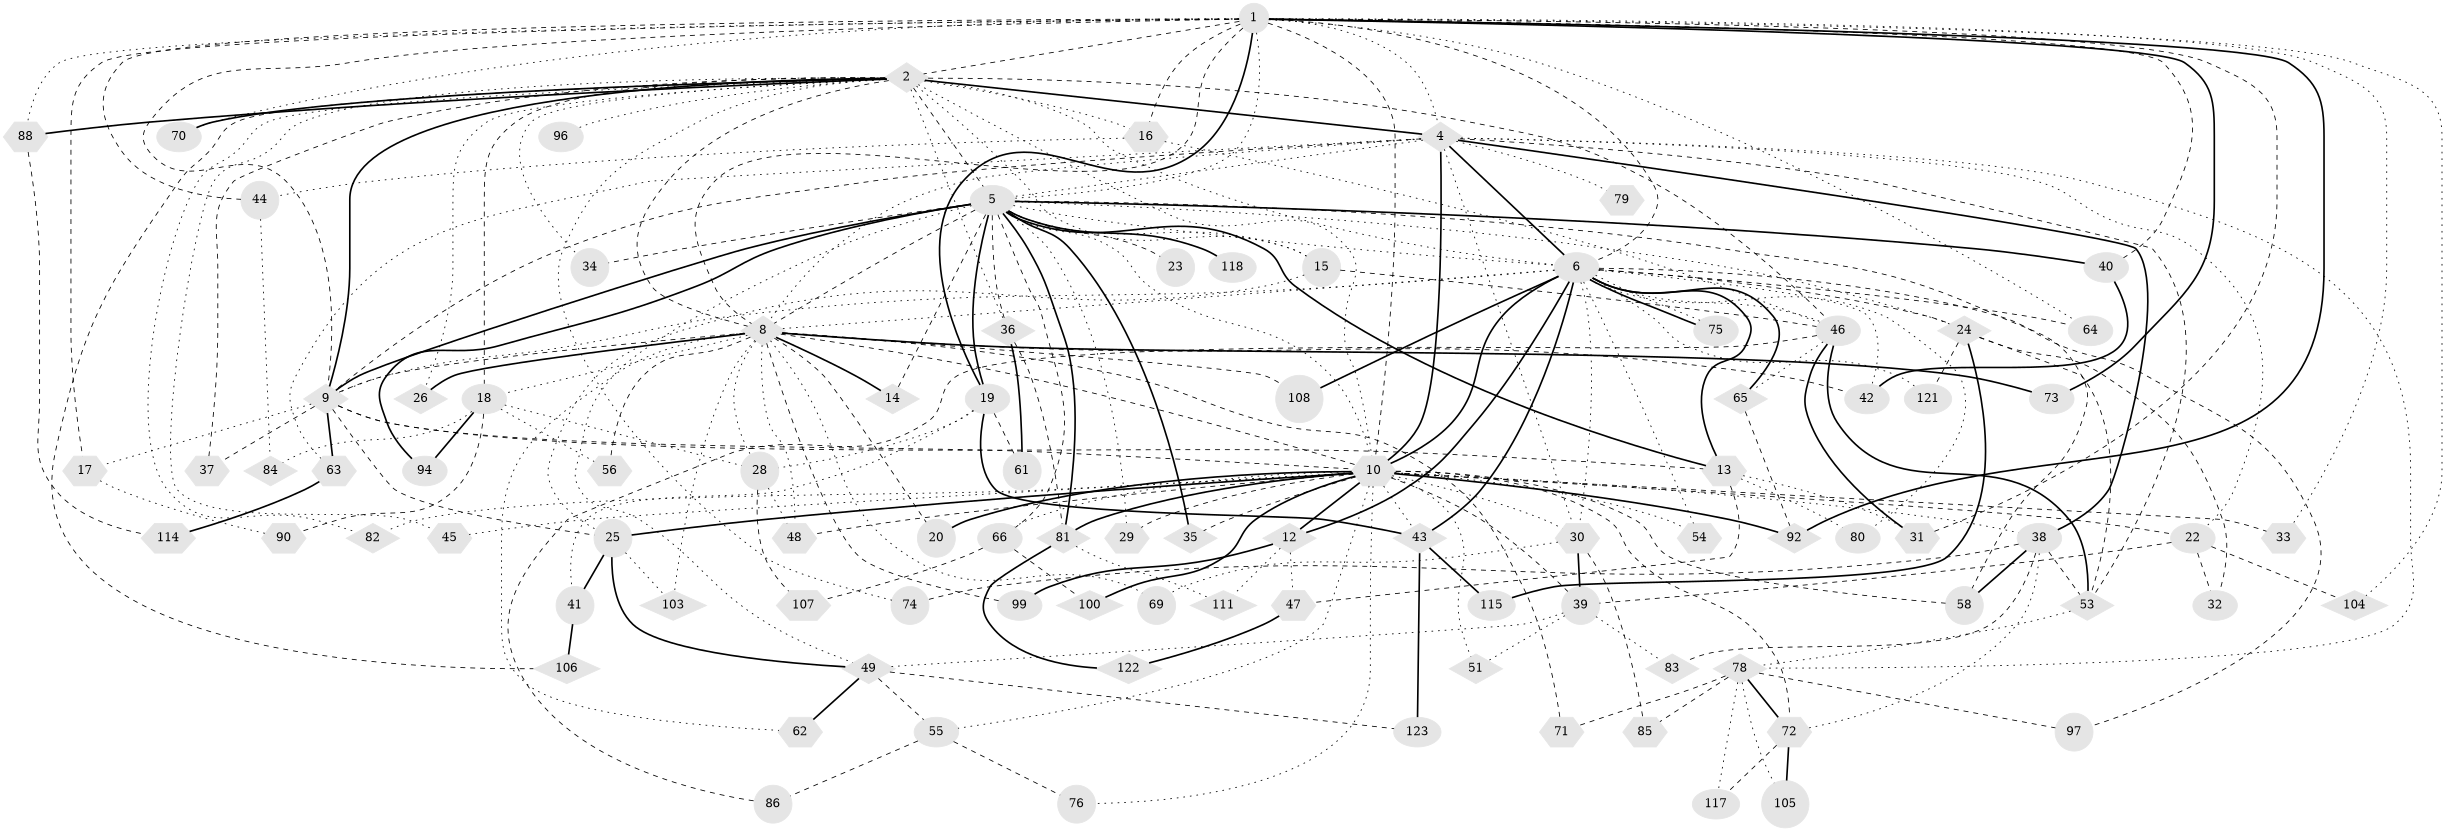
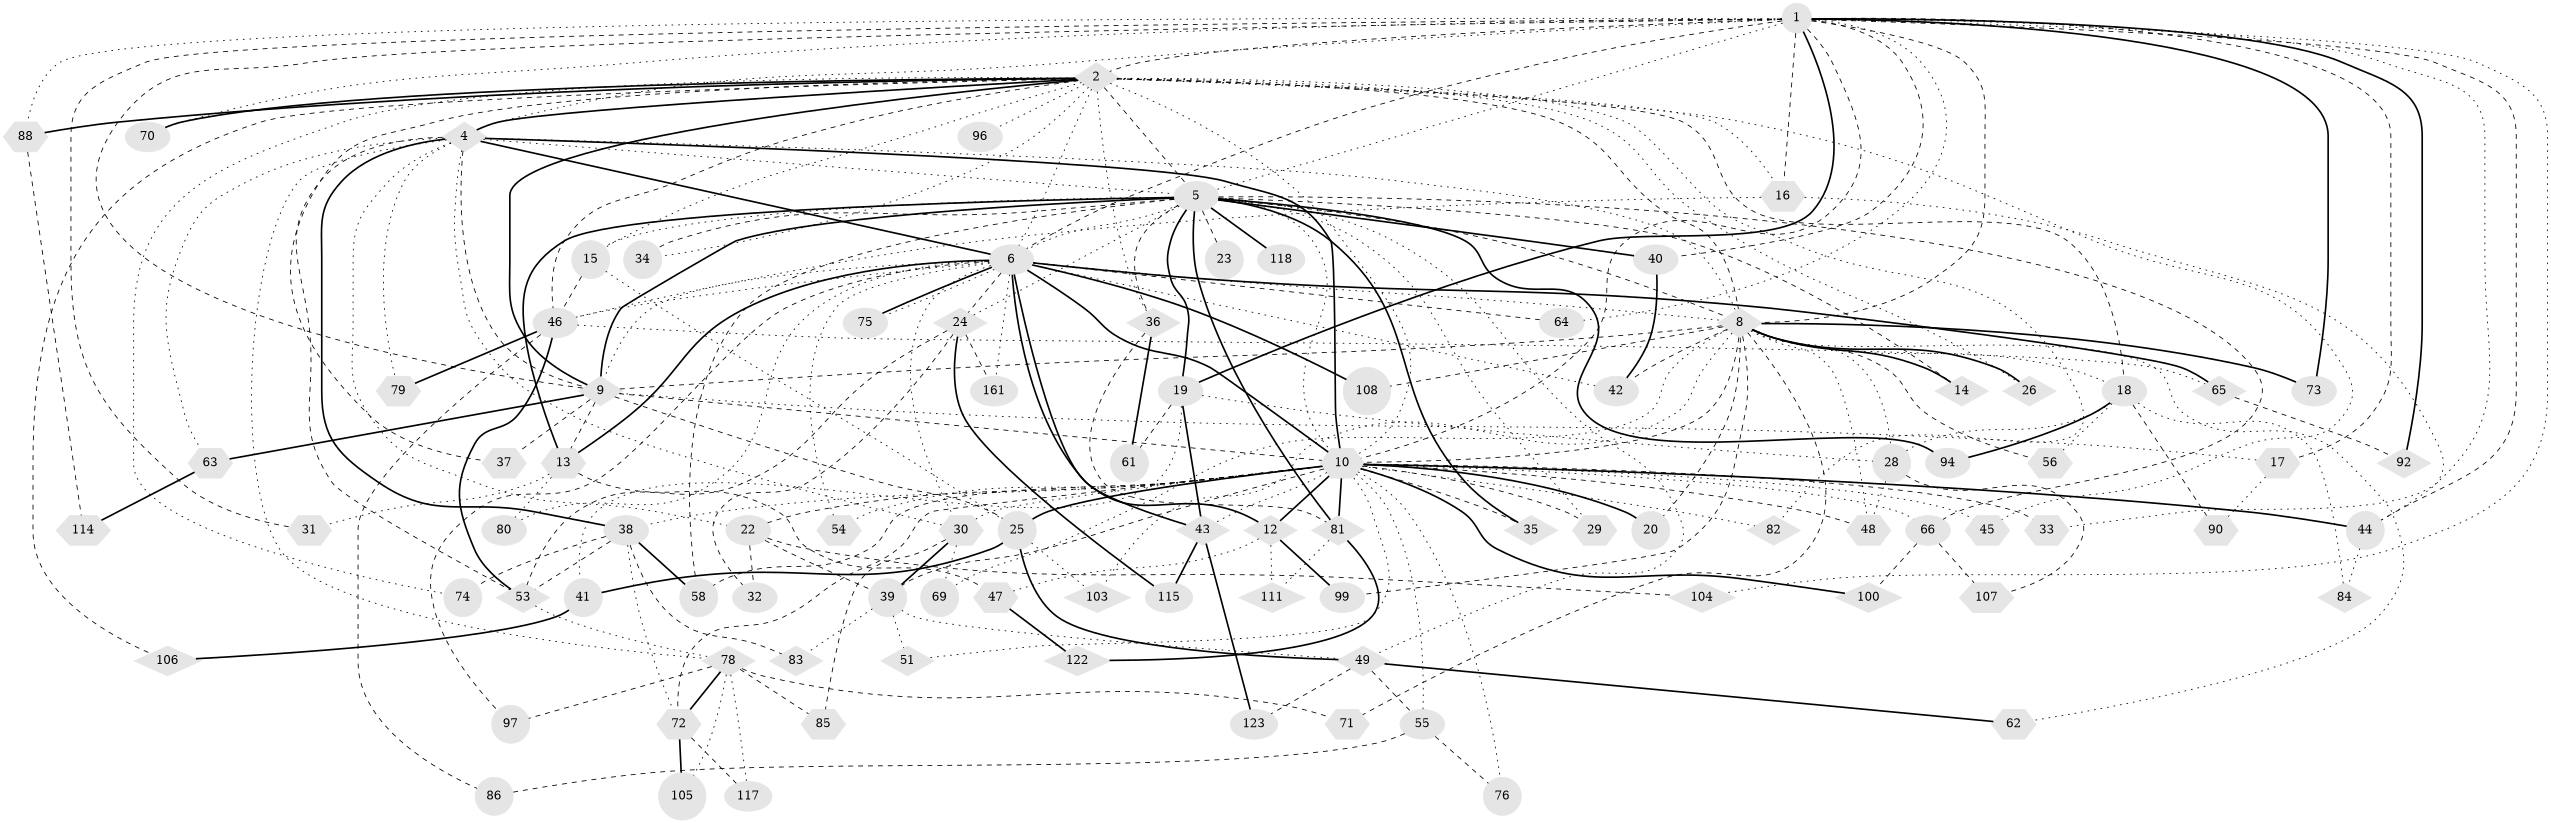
  graph {
    node [color=gray90 shape=diamond style=filled]
    edge [style=dotted]
    1 [shape=circle super="+67"]
    2 [super="+3"]
    4 [super="+93"]
    5 [shape=ellipse super="+7"]
    6 [shape=ellipse super="+102"]
    8 [super="+11"]
    9
    10 [shape=hexagon super="+112"]
    16 [shape=hexagon]
    17 [shape=hexagon]
    19 [shape=ellipse super="+60"]
    31 [shape=hexagon]
    33 [shape=hexagon]
    40 [shape=ellipse]
    44 [shape=circle super="+59"]
    64 [shape=ellipse]
    70 [shape=ellipse]
    73 [shape=ellipse]
    88 [shape=hexagon]
    92
    104
    15 [shape=circle super="+120"]
    18 [shape=ellipse super="+119"]
    26
    34 [shape=circle]
    36
    37 [shape=hexagon]
    45 [shape=hexagon]
    46 [shape=ellipse super="+52"]
    74 [shape=circle]
    82
    96 [shape=ellipse]
    106
    22 [shape=ellipse]
    30 [shape=hexagon super="+50"]
    38 [shape=ellipse super="+95"]
    53 [super="+91"]
    63 [shape=hexagon]
    n39 [label=78 super="+101"]
    79 [shape=hexagon]
    13 [shape=hexagon super="+21"]
    14
    23 [shape=circle]
    24 [super="+113"]
    29 [shape=hexagon]
    35
    49 [super="+98"]
    58 [shape=circle]
    66 [shape=ellipse]
    81 [super="+116"]
    94 [shape=ellipse super="+110"]
    118 [shape=ellipse]
    12 [super="+100"]
    42 [shape=ellipse super="+87"]
    43 [super="+57"]
    54 [shape=hexagon]
    65
    75 [shape=ellipse]
    80 [shape=ellipse]
    97 [shape=circle]
    108 [shape=circle]
-   121 [shape=ellipse]
+   121 [shape=ellipse label=161]
    20 [shape=circle]
    28 [shape=circle super="+78"]
    48 [shape=hexagon super="+89"]
    56 [shape=hexagon]
    62 [shape=hexagon]
    69 [shape=circle]
    71 [shape=hexagon]
    99 [shape=ellipse]
    103
    25 [shape=circle super="+27"]
    39 [shape=circle super="+77"]
    51
    55 [shape=ellipse]
    72 [shape=hexagon]
    76 [shape=circle]
    n78 [label=100]
    90 [shape=hexagon]
    41 [shape=circle]
    61 [shape=circle]
    84
    114 [shape=hexagon]
    86 [shape=circle]
    32 [shape=ellipse]
    85 [shape=hexagon]
    83
    105 [shape=circle]
    117 [shape=ellipse]
    47 [shape=hexagon]
    115 [shape=ellipse]
    123 [shape=ellipse]
    107 [shape=hexagon]
    111
    122
    1 -- 2 [style=dashed weight=3]
    1 -- 4
    1 -- 5 [weight=2]
    1 -- 6 [style=dashed]
    1 -- 8 [style=dashed]
    1 -- 9 [style=dashed]
    1 -- 10 [style=dashed]
    1 -- 16 [style=dashed]
    1 -- 17 [style=dashed]
    1 -- 19 [style=bold]
    1 -- 31 [style=dashed]
    1 -- 33
    1 -- 40 [style=dashed]
    1 -- 44 [style=dashed]
    1 -- 64
    1 -- 70
    1 -- 73 [style=bold]
    1 -- 88
    1 -- 92 [style=bold]
    1 -- 104
    2 -- 4 [style=bold weight=2]
    2 -- 5 [style=dashed weight=4]
    2 -- 6 [weight=2]
    2 -- 8 [style=dashed weight=2]
    2 -- 9 [style=bold weight=2]
    2 -- 10 [weight=2]
    2 -- 16
    2 -- 70 [style=bold]
    2 -- 88 [style=bold]
    2 -- 15
    2 -- 18 [style=dashed]
    2 -- 26
    2 -- 34
    2 -- 36
    2 -- 37 [style=dashed]
    2 -- 45
    2 -- 46 [style=dashed]
    2 -- 74
    2 -- 82
    2 -- 96
    2 -- 106 [style=dashed]
    4 -- 5 [weight=2]
    4 -- 6 [style=bold weight=2]
    4 -- 8
    4 -- 9 [style=dashed]
    4 -- 10 [style=bold]
    4 -- 22
    4 -- 30
    4 -- 38 [style=bold]
    4 -- 53 [style=dashed]
    4 -- 63
    4 -- n39
    4 -- 79
    5 -- 6 [weight=2]
    5 -- 8 [style=dashed weight=2]
    5 -- 9 [style=bold weight=2]
    5 -- 10 [weight=2]
    5 -- 19 [style=bold]
    5 -- 40 [style=bold]
    5 -- 15
    5 -- 34 [style=dashed]
    5 -- 36 [style=dashed]
    5 -- 13 [style=bold]
    5 -- 14 [style=dashed]
    5 -- 23 [style=dashed]
    5 -- 24
    5 -- 29
    5 -- 35 [style=bold]
    5 -- 49
    5 -- 58 [style=dashed]
    5 -- 66 [style=dashed]
    5 -- 81 [style=bold]
    5 -- 94 [style=bold weight=3]
    5 -- 118 [style=bold]
    6 -- 8
    6 -- 9
    6 -- 10 [style=bold weight=3]
    6 -- 64 [style=dashed]
    6 -- 46
    6 -- 30
    6 -- 13 [style=bold]
    6 -- 24 [style=dashed]
    6 -- 12 [style=bold]
    6 -- 42
    6 -- 43 [style=bold]
    6 -- 54
    6 -- 65 [style=bold]
    6 -- 75 [style=bold]
    6 -- 75
    6 -- 80
    6 -- 97 [style=dashed]
    6 -- 108 [style=bold]
    6 -- 121
    8 -- 9 [style=dashed weight=2]
    8 -- 10 [style=dashed]
    8 -- 73 [style=bold]
    8 -- 18
    8 -- 26 [style=bold]
    8 -- 14 [style=bold]
    8 -- 42 [style=dashed]
    8 -- 108 [style=dashed]
    8 -- 20 [style=dashed]
    8 -- 28
    8 -- 48
    8 -- 56 [style=dashed]
    8 -- 62
    8 -- 69
    8 -- 71 [style=dashed]
    8 -- 99 [style=dashed]
    8 -- 103
    9 -- 10 [style=dashed]
    9 -- 17
    9 -- 37 [style=dashed]
    9 -- 63 [style=bold]
    9 -- 13 [style=dashed]
    9 -- 25 [style=dashed]
    10 -- 33 [style=dashed]
-   10 -- 92 [style=bold]
+   10 -- 44 [style=bold]
    10 -- 45
    10 -- 82
    10 -- 22 [style=dashed]
    10 -- 30
    10 -- 38
    10 -- 29 [style=dashed]
    10 -- 35 [style=dashed]
    10 -- 58 [style=dashed]
    10 -- 66
    10 -- 81 [style=bold]
    10 -- 12 [style=bold weight=2]
    10 -- 43
    10 -- 54
    10 -- 20 [style=bold]
    10 -- 48 [style=dashed]
    10 -- 25 [style=bold]
    10 -- 39 [style=dashed]
    10 -- 51
    10 -- 55
    10 -- 72 [style=dashed]
    10 -- 76
    10 -- n78 [style=bold]
    16 -- 44
    16 -- 46
    17 -- 90
    19 -- 43 [style=bold weight=2]
    19 -- 28
    19 -- 41
    19 -- 61 [style=dashed]
    40 -- 42 [style=bold]
    44 -- 84
    88 -- 114 [style=dashed]
    15 -- 46 [style=dashed]
    15 -- 25
    18 -- 94 [style=bold]
    18 -- 28
    18 -- 56
    18 -- 90 [style=dashed]
    18 -- 84
    36 -- 81 [style=dashed]
    36 -- 61 [style=bold]
    46 -- 53 [style=bold]
-   46 -- 31 [style=bold]
+   46 -- 79 [style=bold]
    46 -- 65
    46 -- 86 [style=dashed]
    22 -- 104 [style=dashed]
    22 -- 39 [style=dashed]
    22 -- 32 [style=dashed]
    30 -- 69
    30 -- 39 [style=bold]
    30 -- 85 [style=dashed]
    38 -- 74 [style=dashed]
    38 -- 53 [style=dashed]
    38 -- 58 [style=bold]
    38 -- 72
    38 -- 83 [style=dashed]
    53 -- n39
    63 -- 114 [style=bold]
    n39 -- 97 [style=dashed]
    n39 -- 71 [style=dashed]
    n39 -- 72 [style=bold]
    n39 -- 85 [style=dashed]
    n39 -- 105
    n39 -- 117
    13 -- 31
    13 -- 80
    13 -- 47 [style=dashed]
    24 -- 53 [style=dashed]
    24 -- 121 [style=dashed]
    24 -- 32 [style=dashed]
    24 -- 115 [style=bold]
    49 -- 62 [style=bold]
    49 -- 55 [style=dashed]
    49 -- 123 [style=dashed]
    66 -- n78 [style=dashed]
    66 -- 107 [style=dashed]
    81 -- 111
    81 -- 122 [style=bold]
    12 -- 99 [style=bold]
    12 -- 47
    12 -- 111
    43 -- 115 [style=bold]
    43 -- 123 [style=bold]
    65 -- 92 [style=dashed]
    28 -- 48
    28 -- 107 [style=dashed]
    25 -- 49 [style=bold]
    25 -- 103
    25 -- 41 [style=bold]
    39 -- 49
    39 -- 51
    39 -- 83
    55 -- 76 [style=dashed]
    55 -- 86 [style=dashed]
    72 -- 105 [style=bold]
    72 -- 117 [style=dashed]
    41 -- 106 [style=bold]
    47 -- 122 [style=bold]
  }
